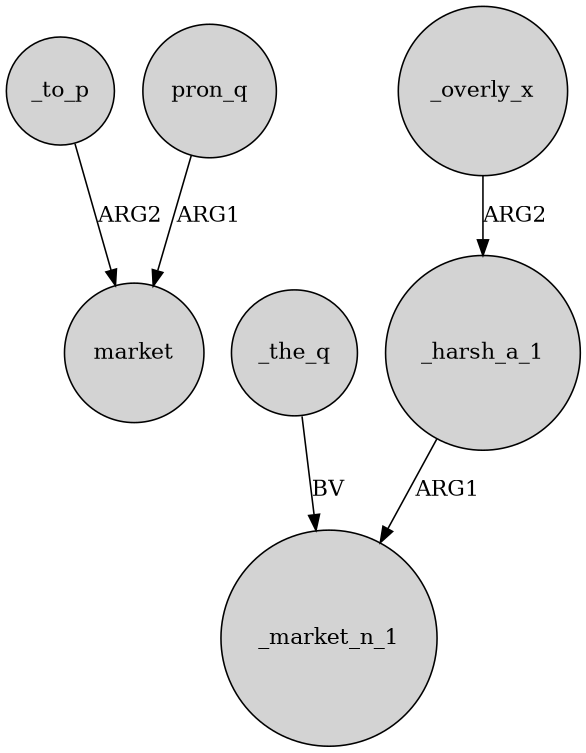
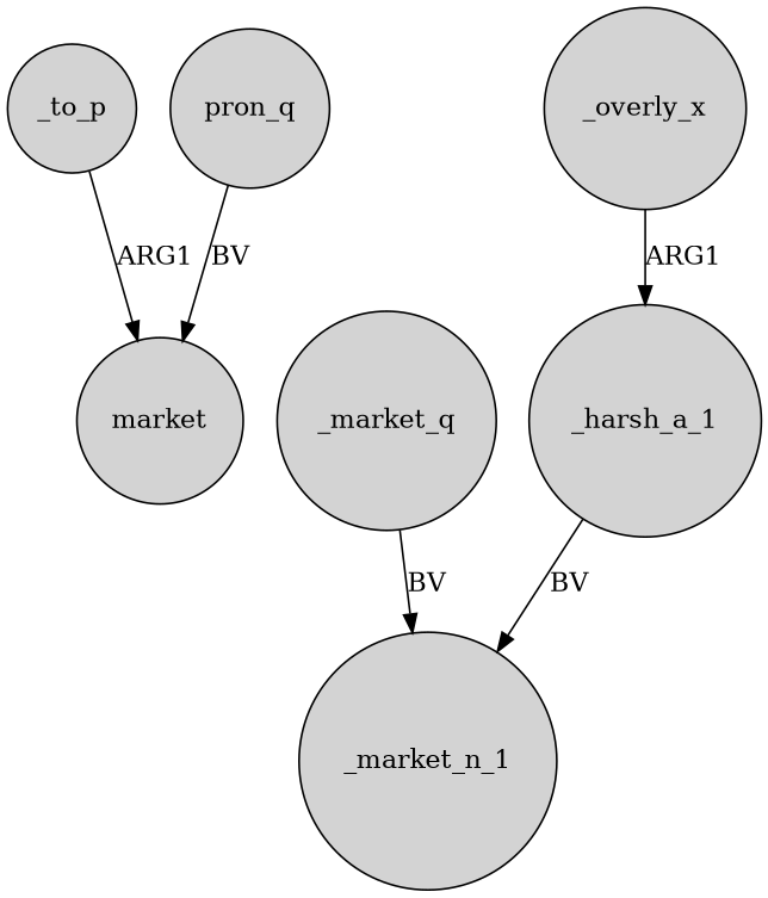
  digraph {
    node [shape=circle style=filled]
    n1 [label=market]
    _to_p
    _harsh_a_1
    _market_n_1
-   _the_q
+   _the_q [label=_market_q]
    _overly_x
    n7 [label=pron_q]
-   _to_p -> n1 [label=ARG2]
-   _harsh_a_1 -> _market_n_1 [label=ARG1]
+   _to_p -> n1 [label=ARG1]
+   _harsh_a_1 -> _market_n_1 [label=BV]
    _the_q -> _market_n_1 [label=BV]
-   _overly_x -> _harsh_a_1 [label=ARG2]
-   n7 -> n1 [label=ARG1]
+   _overly_x -> _harsh_a_1 [label=ARG1]
+   n7 -> n1 [label=BV]
  }
